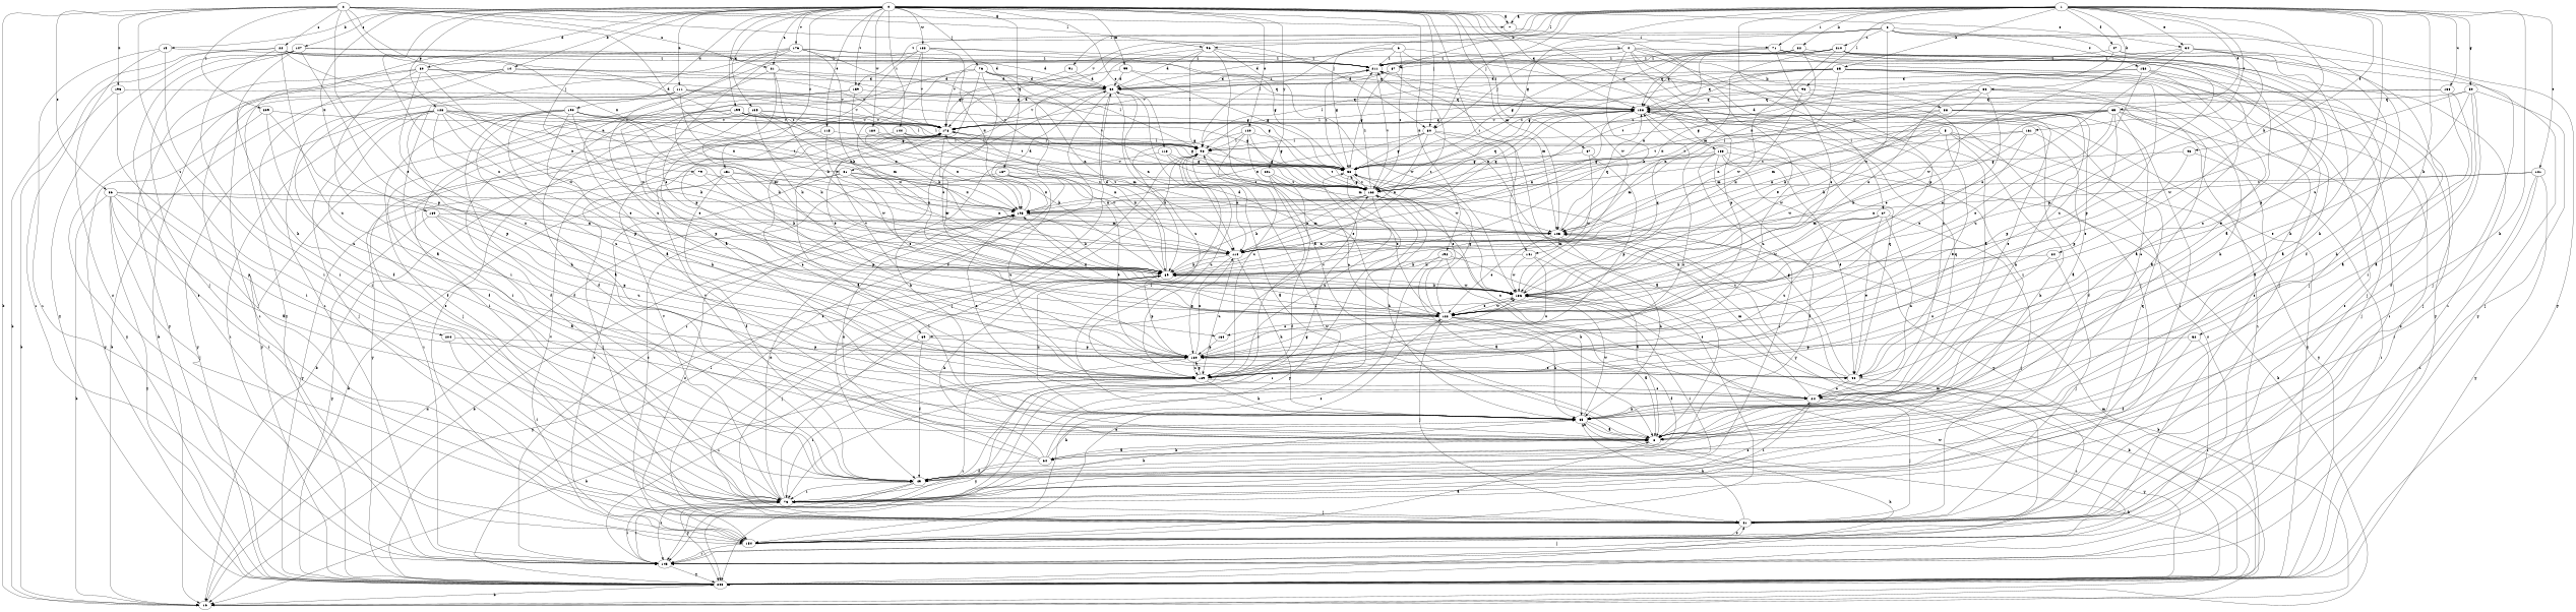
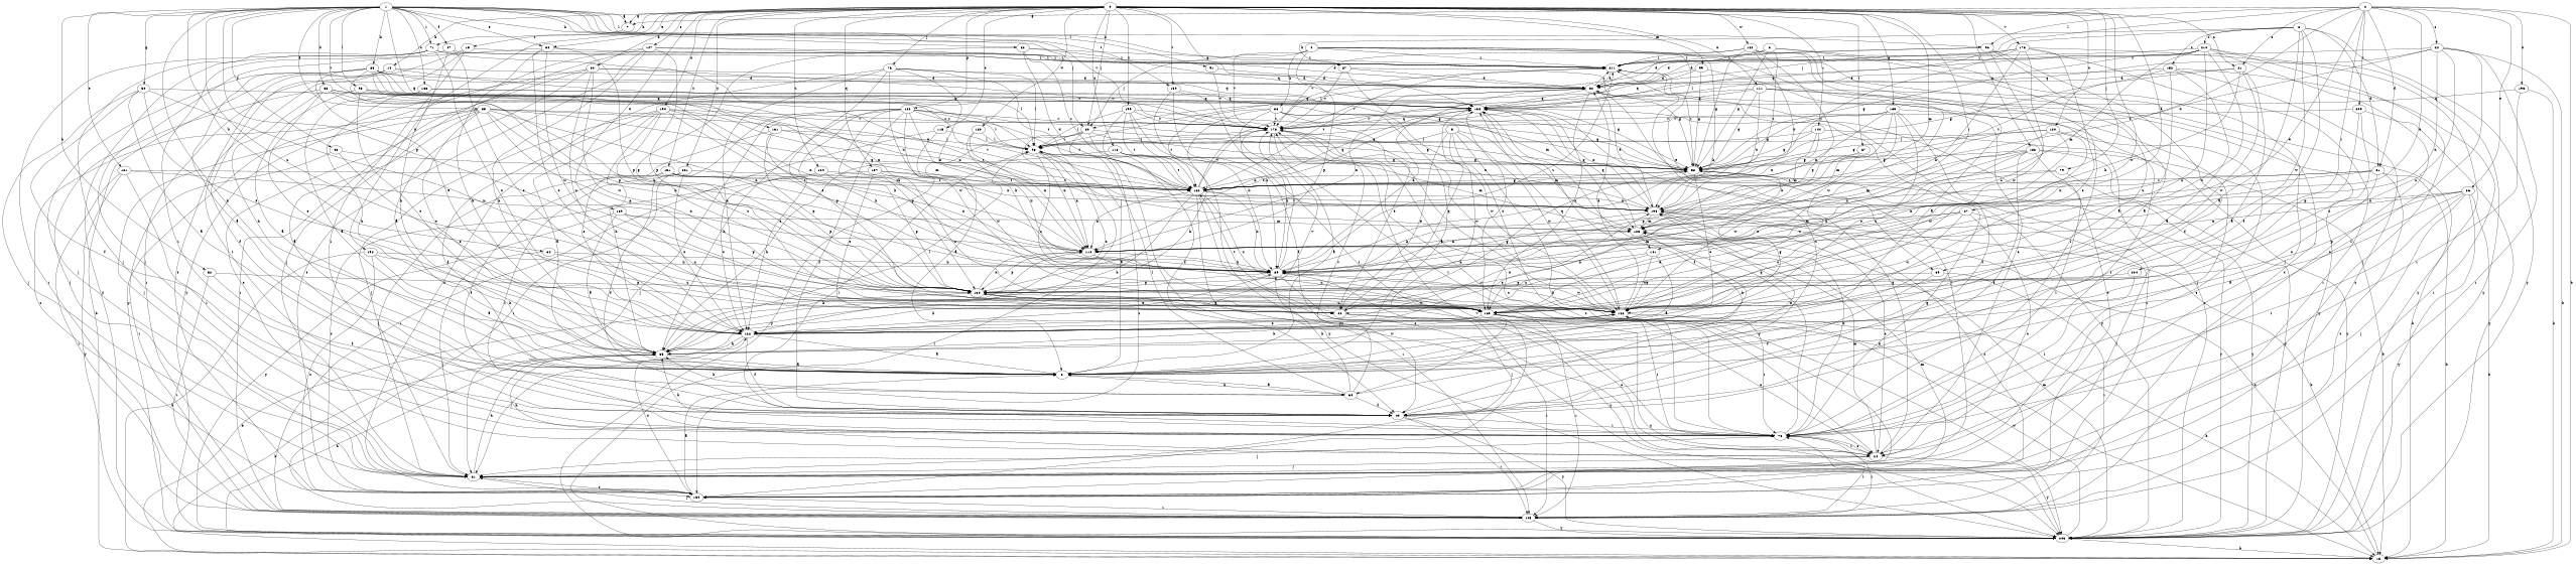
  strict digraph {
    0
    7
    14
    15
    21
    27
    30
    34
    67
    76
    79
    80
    99
    105
    111
    115
    118
    120
    128
    135
    137
    138
    141
    144
    147
    151
    159
    164
    176
    180
    182
    186
    188
    189
    190
    192
    199
    201
    71
    178
    16
    49
    32
    73
    154
    211
    145
    58
    8
    89
    169
    24
    40
    81
    203
    130
    65
    122
    114
    98
    162
    195
    1
    35
    46
    47
    50
    n68 [label=52]
    64
    82
    84
    85
    86
    87
    91
    93
    96
    121
    161
    168
    204
    2
    22
    31
    36
    39
    193
    209
    3
    152
    210
    4
    88
    5
    6
    0 -> 7 [label=a]
    0 -> 14 [label=b]
    0 -> 15 [label=b]
    0 -> 21 [label=c]
    0 -> 27 [label=d]
    0 -> 30 [label=d]
    0 -> 34 [label=e]
    0 -> 67 [label=i]
    0 -> 76 [label=j]
    0 -> 79 [label=j]
    0 -> 80 [label=j]
    0 -> 99 [label=m]
    0 -> 105 [label=m]
    0 -> 111 [label=n]
    0 -> 115 [label=o]
    0 -> 118 [label=o]
    0 -> 120 [label=o]
    0 -> 128 [label=p]
    0 -> 135 [label=q]
    0 -> 137 [label=q]
    0 -> 138 [label=q]
    0 -> 141 [label=r]
    0 -> 144 [label=r]
    0 -> 147 [label=s]
    0 -> 151 [label=s]
    0 -> 159 [label=t]
    0 -> 164 [label=u]
    0 -> 176 [label=v]
    0 -> 180 [label=w]
    0 -> 182 [label=w]
    0 -> 186 [label=w]
    0 -> 188 [label=x]
    0 -> 189 [label=x]
    0 -> 190 [label=x]
    0 -> 192 [label=x]
    0 -> 199 [label=y]
    0 -> 201 [label=y]
    7 -> 71 [label=i]
    14 -> 178 [label=v]
    14 -> 16 [label=b]
    14 -> 49 [label=f]
    14 -> 32 [label=d]
    14 -> 73 [label=i]
    15 -> 73 [label=i]
    15 -> 154 [label=s]
    15 -> 211 [label=z]
    15 -> 145 [label=r]
    21 -> 186 [label=w]
    21 -> 32 [label=d]
    21 -> 58 [label=g]
    21 -> 8 [label=a]
    21 -> 89 [label=k]
    27 -> 105 [label=m]
    27 -> 186 [label=w]
    27 -> 169 [label=u]
    27 -> 24 [label=c]
    27 -> 40 [label=e]
    27 -> 81 [label=j]
    30 -> 186 [label=w]
    30 -> 178 [label=v]
    30 -> 32 [label=d]
    30 -> 145 [label=r]
    30 -> 8 [label=a]
    30 -> 169 [label=u]
    30 -> 203 [label=y]
    34 -> 186 [label=w]
    34 -> 211 [label=z]
    34 -> 81 [label=j]
    34 -> 130 [label=p]
    34 -> 65 [label=h]
    34 -> 122 [label=o]
    67 -> 186 [label=w]
    67 -> 58 [label=g]
    67 -> 130 [label=p]
    76 -> 186 [label=w]
    76 -> 32 [label=d]
    76 -> 154 [label=s]
    76 -> 40 [label=e]
    76 -> 122 [label=o]
    76 -> 114 [label=n]
    76 -> 98 [label=l]
    76 -> 162 [label=t]
    79 -> 89 [label=k]
    79 -> 203 [label=y]
    79 -> 162 [label=t]
    80 -> 154 [label=s]
    80 -> 58 [label=g]
    80 -> 8 [label=a]
    80 -> 203 [label=y]
    80 -> 114 [label=n]
    80 -> 98 [label=l]
    80 -> 195 [label=x]
    99 -> 138 [label=q]
    99 -> 186 [label=w]
    99 -> 32 [label=d]
    99 -> 58 [label=g]
    105 -> 138 [label=q]
    105 -> 141 [label=m]
    105 -> 65 [label=h]
    105 -> 122 [label=o]
    105 -> 114 [label=n]
    111 -> 138 [label=q]
    111 -> 178 [label=v]
    111 -> 16 [label=b]
    111 -> 58 [label=g]
    111 -> 81 [label=j]
    111 -> 203 [label=y]
    111 -> 195 [label=x]
    115 -> 186 [label=w]
    115 -> 145 [label=r]
    115 -> 98 [label=l]
    118 -> 105 [label=m]
    118 -> 58 [label=g]
    118 -> 65 [label=h]
    118 -> 162 [label=t]
    120 -> 186 [label=w]
    120 -> 58 [label=g]
    120 -> 89 [label=k]
    120 -> 169 [label=u]
    120 -> 24 [label=c]
    120 -> 98 [label=l]
    128 -> 178 [label=v]
    128 -> 49 [label=f]
    128 -> 145 [label=r]
    128 -> 58 [label=g]
    128 -> 89 [label=k]
    128 -> 81 [label=j]
    128 -> 203 [label=y]
    128 -> 130 [label=p]
    128 -> 65 [label=h]
    128 -> 122 [label=o]
    128 -> 98 [label=l]
    128 -> 162 [label=t]
    135 -> 105 [label=m]
    135 -> 178 [label=v]
    135 -> 49 [label=f]
    135 -> 73 [label=i]
    135 -> 58 [label=g]
    135 -> 89 [label=k]
    135 -> 122 [label=o]
    135 -> 195 [label=x]
    137 -> 154 [label=s]
    137 -> 169 [label=u]
    137 -> 40 [label=e]
    137 -> 162 [label=t]
    137 -> 195 [label=x]
    138 -> 178 [label=v]
    138 -> 49 [label=f]
    138 -> 169 [label=u]
    138 -> 203 [label=y]
    138 -> 114 [label=n]
    138 -> 195 [label=x]
    141 -> 186 [label=w]
    141 -> 8 [label=a]
    141 -> 89 [label=k]
    141 -> 169 [label=u]
    144 -> 105 [label=m]
    144 -> 58 [label=g]
    144 -> 203 [label=y]
    144 -> 98 [label=l]
    144 -> 195 [label=x]
    147 -> 32 [label=d]
    147 -> 154 [label=s]
    147 -> 211 [label=z]
    147 -> 81 [label=j]
    147 -> 203 [label=y]
    147 -> 130 [label=p]
    147 -> 65 [label=h]
    151 -> 49 [label=f]
    151 -> 81 [label=j]
    151 -> 130 [label=p]
    151 -> 114 [label=n]
    151 -> 162 [label=t]
    159 -> 138 [label=q]
    159 -> 49 [label=f]
    159 -> 73 [label=i]
    159 -> 89 [label=k]
    164 -> 130 [label=p]
-   122 -> 164 [label=o]
+   164 -> 122 [label=o]
    164 -> 162 [label=t]
    176 -> 32 [label=d]
    176 -> 211 [label=z]
    176 -> 145 [label=r]
    176 -> 89 [label=k]
    176 -> 169 [label=u]
    176 -> 203 [label=y]
    176 -> 122 [label=o]
    176 -> 162 [label=t]
    180 -> 89 [label=k]
    180 -> 114 [label=n]
    180 -> 98 [label=l]
    182 -> 178 [label=v]
    182 -> 73 [label=i]
    182 -> 211 [label=z]
    182 -> 58 [label=g]
    182 -> 8 [label=a]
    182 -> 130 [label=p]
    182 -> 195 [label=x]
    186 -> 138 [label=q]
    186 -> 16 [label=b]
    186 -> 32 [label=d]
    186 -> 73 [label=i]
    186 -> 89 [label=k]
    186 -> 122 [label=o]
    188 -> 105 [label=m]
    188 -> 16 [label=b]
    188 -> 49 [label=f]
    188 -> 73 [label=i]
    188 -> 58 [label=g]
    188 -> 169 [label=u]
    188 -> 40 [label=e]
    188 -> 203 [label=y]
    189 -> 105 [label=m]
    189 -> 8 [label=a]
    189 -> 169 [label=u]
    189 -> 203 [label=y]
    189 -> 130 [label=p]
    190 -> 178 [label=v]
    190 -> 49 [label=f]
    190 -> 8 [label=a]
    190 -> 89 [label=k]
    190 -> 169 [label=u]
    190 -> 81 [label=j]
    190 -> 130 [label=p]
    190 -> 65 [label=h]
    190 -> 195 [label=x]
    192 -> 16 [label=b]
    192 -> 154 [label=s]
    192 -> 8 [label=a]
    192 -> 89 [label=k]
    192 -> 65 [label=h]
    199 -> 178 [label=v]
    199 -> 49 [label=f]
    199 -> 58 [label=g]
    199 -> 89 [label=k]
    199 -> 203 [label=y]
    199 -> 98 [label=l]
    199 -> 162 [label=t]
    201 -> 49 [label=f]
    201 -> 73 [label=i]
    201 -> 122 [label=o]
    201 -> 162 [label=t]
    71 -> 211 [label=z]
    71 -> 145 [label=r]
    71 -> 81 [label=j]
    71 -> 203 [label=y]
    71 -> 122 [label=o]
    71 -> 162 [label=t]
    178 -> 138 [label=q]
    178 -> 186 [label=w]
    178 -> 16 [label=b]
    178 -> 8 [label=a]
    178 -> 89 [label=k]
    178 -> 24 [label=c]
    178 -> 98 [label=l]
    16 -> 195 [label=x]
    49 -> 73 [label=i]
    49 -> 211 [label=z]
    49 -> 145 [label=r]
    49 -> 203 [label=y]
    32 -> 138 [label=q]
    32 -> 178 [label=v]
    32 -> 154 [label=s]
    32 -> 211 [label=z]
    32 -> 145 [label=r]
    32 -> 169 [label=u]
    32 -> 81 [label=j]
    32 -> 114 [label=n]
    73 -> 138 [label=q]
    73 -> 178 [label=v]
    73 -> 145 [label=r]
    73 -> 58 [label=g]
    73 -> 24 [label=c]
    73 -> 81 [label=j]
    73 -> 65 [label=h]
    73 -> 98 [label=l]
    73 -> 195 [label=x]
    154 -> 105 [label=m]
    154 -> 178 [label=v]
    154 -> 145 [label=r]
    154 -> 8 [label=a]
    154 -> 122 [label=o]
    211 -> 32 [label=d]
    211 -> 162 [label=t]
    145 -> 73 [label=i]
    145 -> 81 [label=j]
    145 -> 203 [label=y]
    58 -> 211 [label=z]
    58 -> 203 [label=y]
    58 -> 122 [label=o]
    58 -> 162 [label=t]
    8 -> 64 [label=h]
    89 -> 186 [label=w]
    89 -> 178 [label=v]
    89 -> 32 [label=d]
    89 -> 211 [label=z]
    89 -> 81 [label=j]
    89 -> 203 [label=y]
    89 -> 130 [label=p]
    169 -> 73 [label=i]
    169 -> 145 [label=r]
    169 -> 24 [label=c]
    169 -> 203 [label=y]
    169 -> 130 [label=p]
    169 -> 65 [label=h]
    24 -> 105 [label=m]
    24 -> 138 [label=q]
    24 -> 73 [label=i]
    24 -> 81 [label=j]
    24 -> 203 [label=y]
    24 -> 65 [label=h]
    40 -> 138 [label=q]
    40 -> 145 [label=r]
    40 -> 58 [label=g]
    40 -> 24 [label=c]
    40 -> 162 [label=t]
    81 -> 154 [label=s]
    81 -> 65 [label=h]
    203 -> 105 [label=m]
    203 -> 186 [label=w]
    203 -> 16 [label=b]
    203 -> 211 [label=z]
    203 -> 65 [label=h]
    203 -> 98 [label=l]
    130 -> 186 [label=w]
    130 -> 16 [label=b]
    130 -> 169 [label=u]
    130 -> 40 [label=e]
    130 -> 114 [label=n]
    65 -> 186 [label=w]
    65 -> 16 [label=b]
    65 -> 8 [label=a]
    65 -> 89 [label=k]
    65 -> 98 [label=l]
    122 -> 186 [label=w]
    122 -> 178 [label=v]
    122 -> 49 [label=f]
    122 -> 58 [label=g]
    122 -> 8 [label=a]
    122 -> 81 [label=j]
    122 -> 65 [label=h]
    122 -> 195 [label=x]
    114 -> 89 [label=k]
    114 -> 169 [label=u]
    114 -> 130 [label=p]
    114 -> 65 [label=h]
    98 -> 58 [label=g]
    98 -> 8 [label=a]
    98 -> 169 [label=u]
    98 -> 122 [label=o]
    98 -> 114 [label=n]
    162 -> 138 [label=q]
    162 -> 178 [label=v]
    162 -> 211 [label=z]
    162 -> 145 [label=r]
    162 -> 58 [label=g]
    162 -> 89 [label=k]
    162 -> 169 [label=u]
    162 -> 24 [label=c]
    162 -> 65 [label=h]
    162 -> 114 [label=n]
    162 -> 195 [label=x]
    195 -> 105 [label=m]
    195 -> 138 [label=q]
    195 -> 16 [label=b]
    195 -> 32 [label=d]
    195 -> 154 [label=s]
    195 -> 89 [label=k]
    195 -> 24 [label=c]
    1 -> 7 [label=a]
    1 -> 34 [label=e]
    1 -> 80 [label=j]
    1 -> 159 [label=t]
    1 -> 71 [label=i]
    1 -> 178 [label=v]
    1 -> 58 [label=g]
    1 -> 169 [label=u]
    1 -> 130 [label=p]
    1 -> 35 [label=e]
    1 -> 46 [label=f]
    1 -> 47 [label=f]
    1 -> 50 [label=g]
    1 -> n68 [label=h]
    1 -> 64 [label=h]
    1 -> 82 [label=k]
    1 -> 84 [label=k]
    1 -> 85 [label=k]
    1 -> 86 [label=k]
    1 -> 87 [label=k]
    1 -> 91 [label=l]
    1 -> 93 [label=l]
    1 -> 96 [label=l]
    1 -> 121 [label=o]
    1 -> 161 [label=t]
    1 -> 168 [label=u]
    35 -> 105 [label=m]
    35 -> 178 [label=v]
    35 -> 154 [label=s]
    35 -> 8 [label=a]
    35 -> 89 [label=k]
    35 -> 24 [label=c]
    35 -> 81 [label=j]
    35 -> 130 [label=p]
    35 -> 122 [label=o]
    35 -> 114 [label=n]
    35 -> 162 [label=t]
    46 -> 145 [label=r]
    46 -> 58 [label=g]
    46 -> 122 [label=o]
    47 -> 73 [label=i]
    47 -> 211 [label=z]
    47 -> 65 [label=h]
    47 -> 122 [label=o]
    50 -> 138 [label=q]
    50 -> 186 [label=w]
    50 -> 49 [label=f]
    50 -> 8 [label=a]
    50 -> 40 [label=e]
    50 -> 81 [label=j]
    n68 -> 49 [label=f]
    n68 -> 145 [label=r]
    n68 -> 130 [label=p]
    64 -> 178 [label=v]
    64 -> 49 [label=f]
    64 -> 8 [label=a]
    64 -> 89 [label=k]
    64 -> 65 [label=h]
    64 -> 98 [label=l]
    64 -> 195 [label=x]
    82 -> 138 [label=q]
    82 -> 211 [label=z]
    82 -> 130 [label=p]
    82 -> 162 [label=t]
    82 -> 195 [label=x]
    84 -> 89 [label=k]
    84 -> 169 [label=u]
    84 -> 81 [label=j]
    85 -> 138 [label=q]
    85 -> 32 [label=d]
    85 -> 58 [label=g]
    85 -> 8 [label=a]
    85 -> 40 [label=e]
    85 -> 81 [label=j]
    85 -> 130 [label=p]
    85 -> 114 [label=n]
    85 -> 98 [label=l]
    85 -> 195 [label=x]
    86 -> 138 [label=q]
    86 -> 89 [label=k]
    86 -> 81 [label=j]
    86 -> 65 [label=h]
    86 -> 122 [label=o]
    86 -> 114 [label=n]
    86 -> 195 [label=x]
    87 -> 105 [label=m]
    87 -> 178 [label=v]
    87 -> 32 [label=d]
    87 -> 58 [label=g]
    91 -> 178 [label=v]
    91 -> 32 [label=d]
    93 -> 138 [label=q]
    93 -> 8 [label=a]
    93 -> 89 [label=k]
    93 -> 122 [label=o]
    93 -> 98 [label=l]
    96 -> 186 [label=w]
    96 -> 49 [label=f]
-   96 -> 32 [label=d]
+   210 -> 32 [label=d]
    96 -> 211 [label=z]
    96 -> 8 [label=a]
    96 -> 98 [label=l]
    121 -> 73 [label=i]
    121 -> 145 [label=r]
    121 -> 203 [label=y]
    121 -> 114 [label=n]
    121 -> 162 [label=t]
    161 -> 89 [label=k]
    161 -> 130 [label=p]
    161 -> 122 [label=o]
    161 -> 98 [label=l]
    161 -> 162 [label=t]
    168 -> 138 [label=q]
    168 -> 58 [label=g]
    168 -> 8 [label=a]
    168 -> 65 [label=h]
    204 -> 73 [label=i]
    204 -> 130 [label=p]
    2 -> 7 [label=a]
    2 -> 21 [label=c]
    2 -> 80 [label=j]
    2 -> 16 [label=b]
    2 -> 114 [label=n]
    2 -> 195 [label=x]
    2 -> 96 [label=l]
    2 -> 204 [label=z]
    2 -> 22 [label=c]
    2 -> 31 [label=d]
    2 -> 36 [label=e]
    2 -> 39 [label=e]
    2 -> 193 [label=x]
    2 -> 209 [label=z]
    22 -> 138 [label=q]
    22 -> 16 [label=b]
    22 -> 73 [label=i]
    22 -> 211 [label=z]
    22 -> 145 [label=r]
    22 -> 169 [label=u]
    22 -> 114 [label=n]
    22 -> 162 [label=t]
    31 -> 16 [label=b]
    31 -> 154 [label=s]
    31 -> 122 [label=o]
    31 -> 114 [label=n]
    31 -> 162 [label=t]
    31 -> 195 [label=x]
    36 -> 16 [label=b]
    36 -> 73 [label=i]
    36 -> 8 [label=a]
    36 -> 81 [label=j]
    36 -> 203 [label=y]
    36 -> 130 [label=p]
    36 -> 114 [label=n]
    36 -> 195 [label=x]
    39 -> 49 [label=f]
    39 -> 145 [label=r]
    39 -> 130 [label=p]
    193 -> 138 [label=q]
    193 -> 16 [label=b]
    193 -> 73 [label=i]
    209 -> 178 [label=v]
    209 -> 169 [label=u]
    209 -> 203 [label=y]
    209 -> 130 [label=p]
    3 -> 186 [label=w]
    3 -> 49 [label=f]
    3 -> 8 [label=a]
    3 -> 203 [label=y]
    3 -> 98 [label=l]
    3 -> 87 [label=k]
    3 -> 31 [label=d]
    3 -> 152 [label=s]
    3 -> 210 [label=z]
    152 -> 32 [label=d]
    152 -> 154 [label=s]
    152 -> 145 [label=r]
    152 -> 8 [label=a]
    152 -> 169 [label=u]
    152 -> 162 [label=t]
    210 -> 105 [label=m]
    210 -> 138 [label=q]
    210 -> 186 [label=w]
    210 -> 211 [label=z]
    210 -> 58 [label=g]
    210 -> 169 [label=u]
    210 -> 24 [label=c]
    210 -> 81 [label=j]
    210 -> 203 [label=y]
    4 -> 80 [label=j]
    4 -> 178 [label=v]
    4 -> 154 [label=s]
    4 -> 211 [label=z]
    4 -> 89 [label=k]
    4 -> 24 [label=c]
    4 -> 130 [label=p]
    4 -> 39 [label=e]
    4 -> 88 [label=k]
    88 -> 186 [label=w]
    88 -> 178 [label=v]
    88 -> 73 [label=i]
    88 -> 8 [label=a]
    88 -> 40 [label=e]
    88 -> 65 [label=h]
    88 -> 162 [label=t]
    5 -> 105 [label=m]
    5 -> 186 [label=w]
    5 -> 154 [label=s]
    5 -> 40 [label=e]
    5 -> 203 [label=y]
    5 -> 98 [label=l]
    5 -> 64 [label=h]
    6 -> 32 [label=d]
    6 -> 211 [label=z]
    6 -> 58 [label=g]
    6 -> 8 [label=a]
    6 -> 81 [label=j]
    6 -> 162 [label=t]
  }
